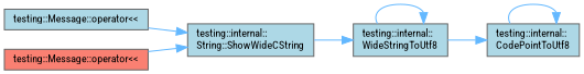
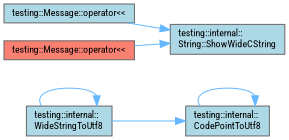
  digraph {
    fontname="Roboto Condensed"
    rankdir=RL
    node [color=grey40 fillcolor=lightblue fontname="Roboto Condensed" fontsize=10 shape=box style=filled]
    edge [color=steelblue1 dir=back fontname="Roboto Condensed" fontsize=10 labelfontname=Helvetica labelfontsize=10 style=solid]
    n1 [height=0.2 label="testing::internal::\lCodePointToUtf8" width=0.4]
    n2 [height=0.2 label="testing::internal::\lWideStringToUtf8" width=0.4]
    n3 [height=0.2 label="testing::internal::\lString::ShowWideCString" width=0.4]
    n4 [height=0.2 label="testing::Message::operator\<\<" width=0.4]
    n5 [fillcolor=salmon height=0.2 label="testing::Message::operator\<\<" width=0.4]
    n1 -> n1
    n1 -> n2
    n2 -> n2
-   n2 -> n3
    n3 -> n4
    n3 -> n5
  }
